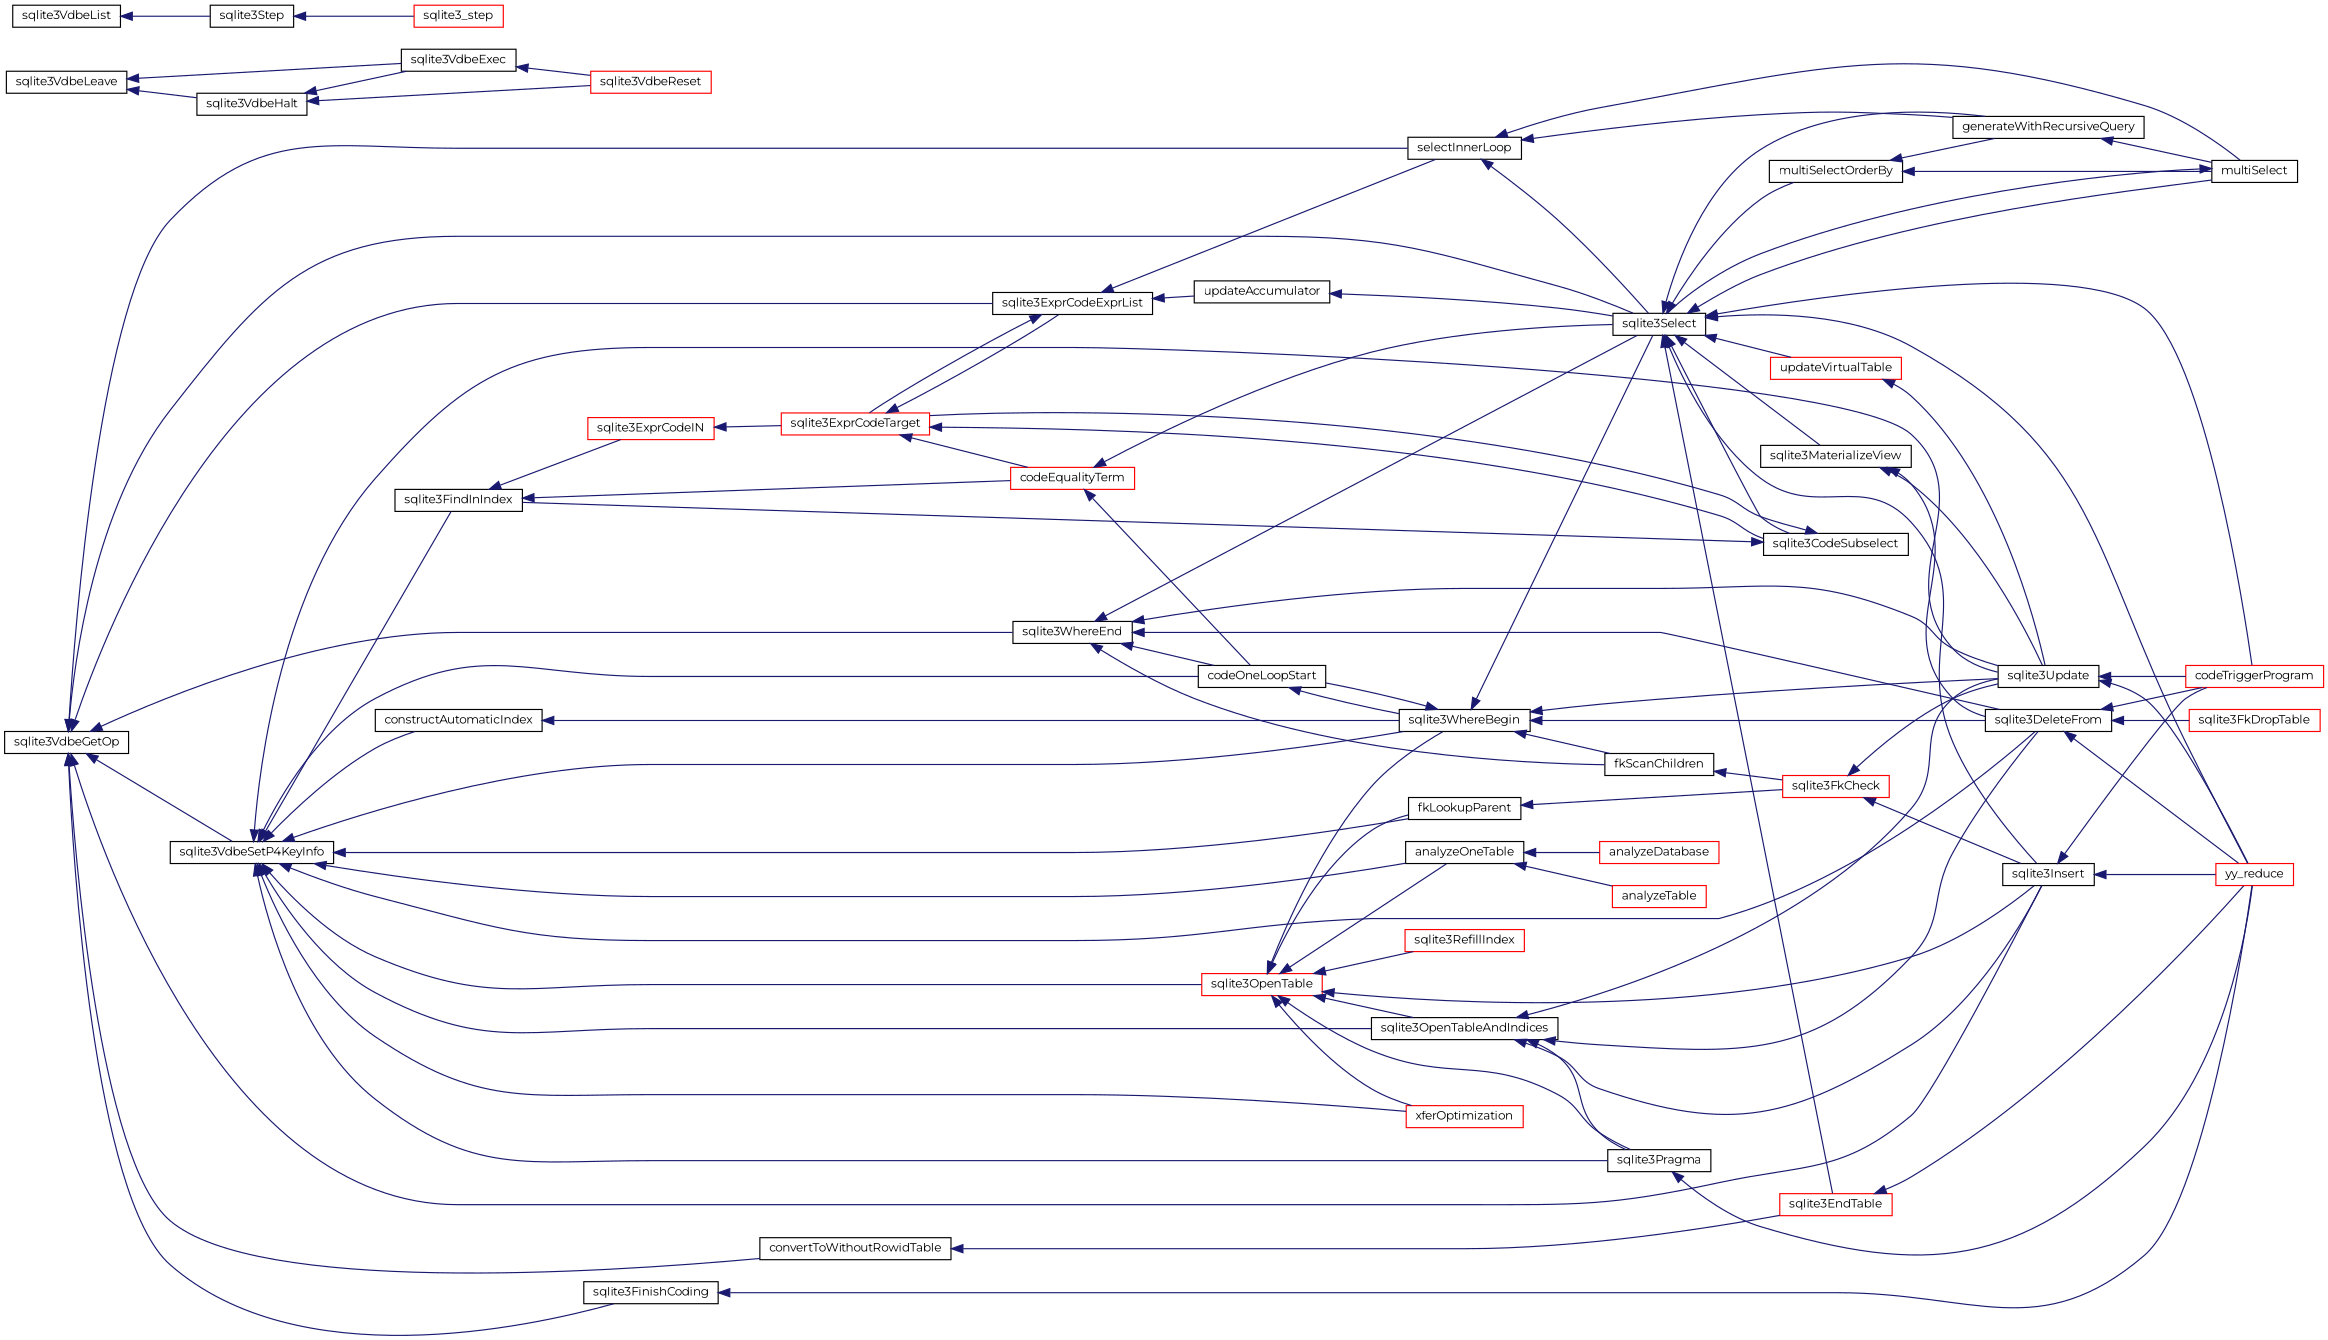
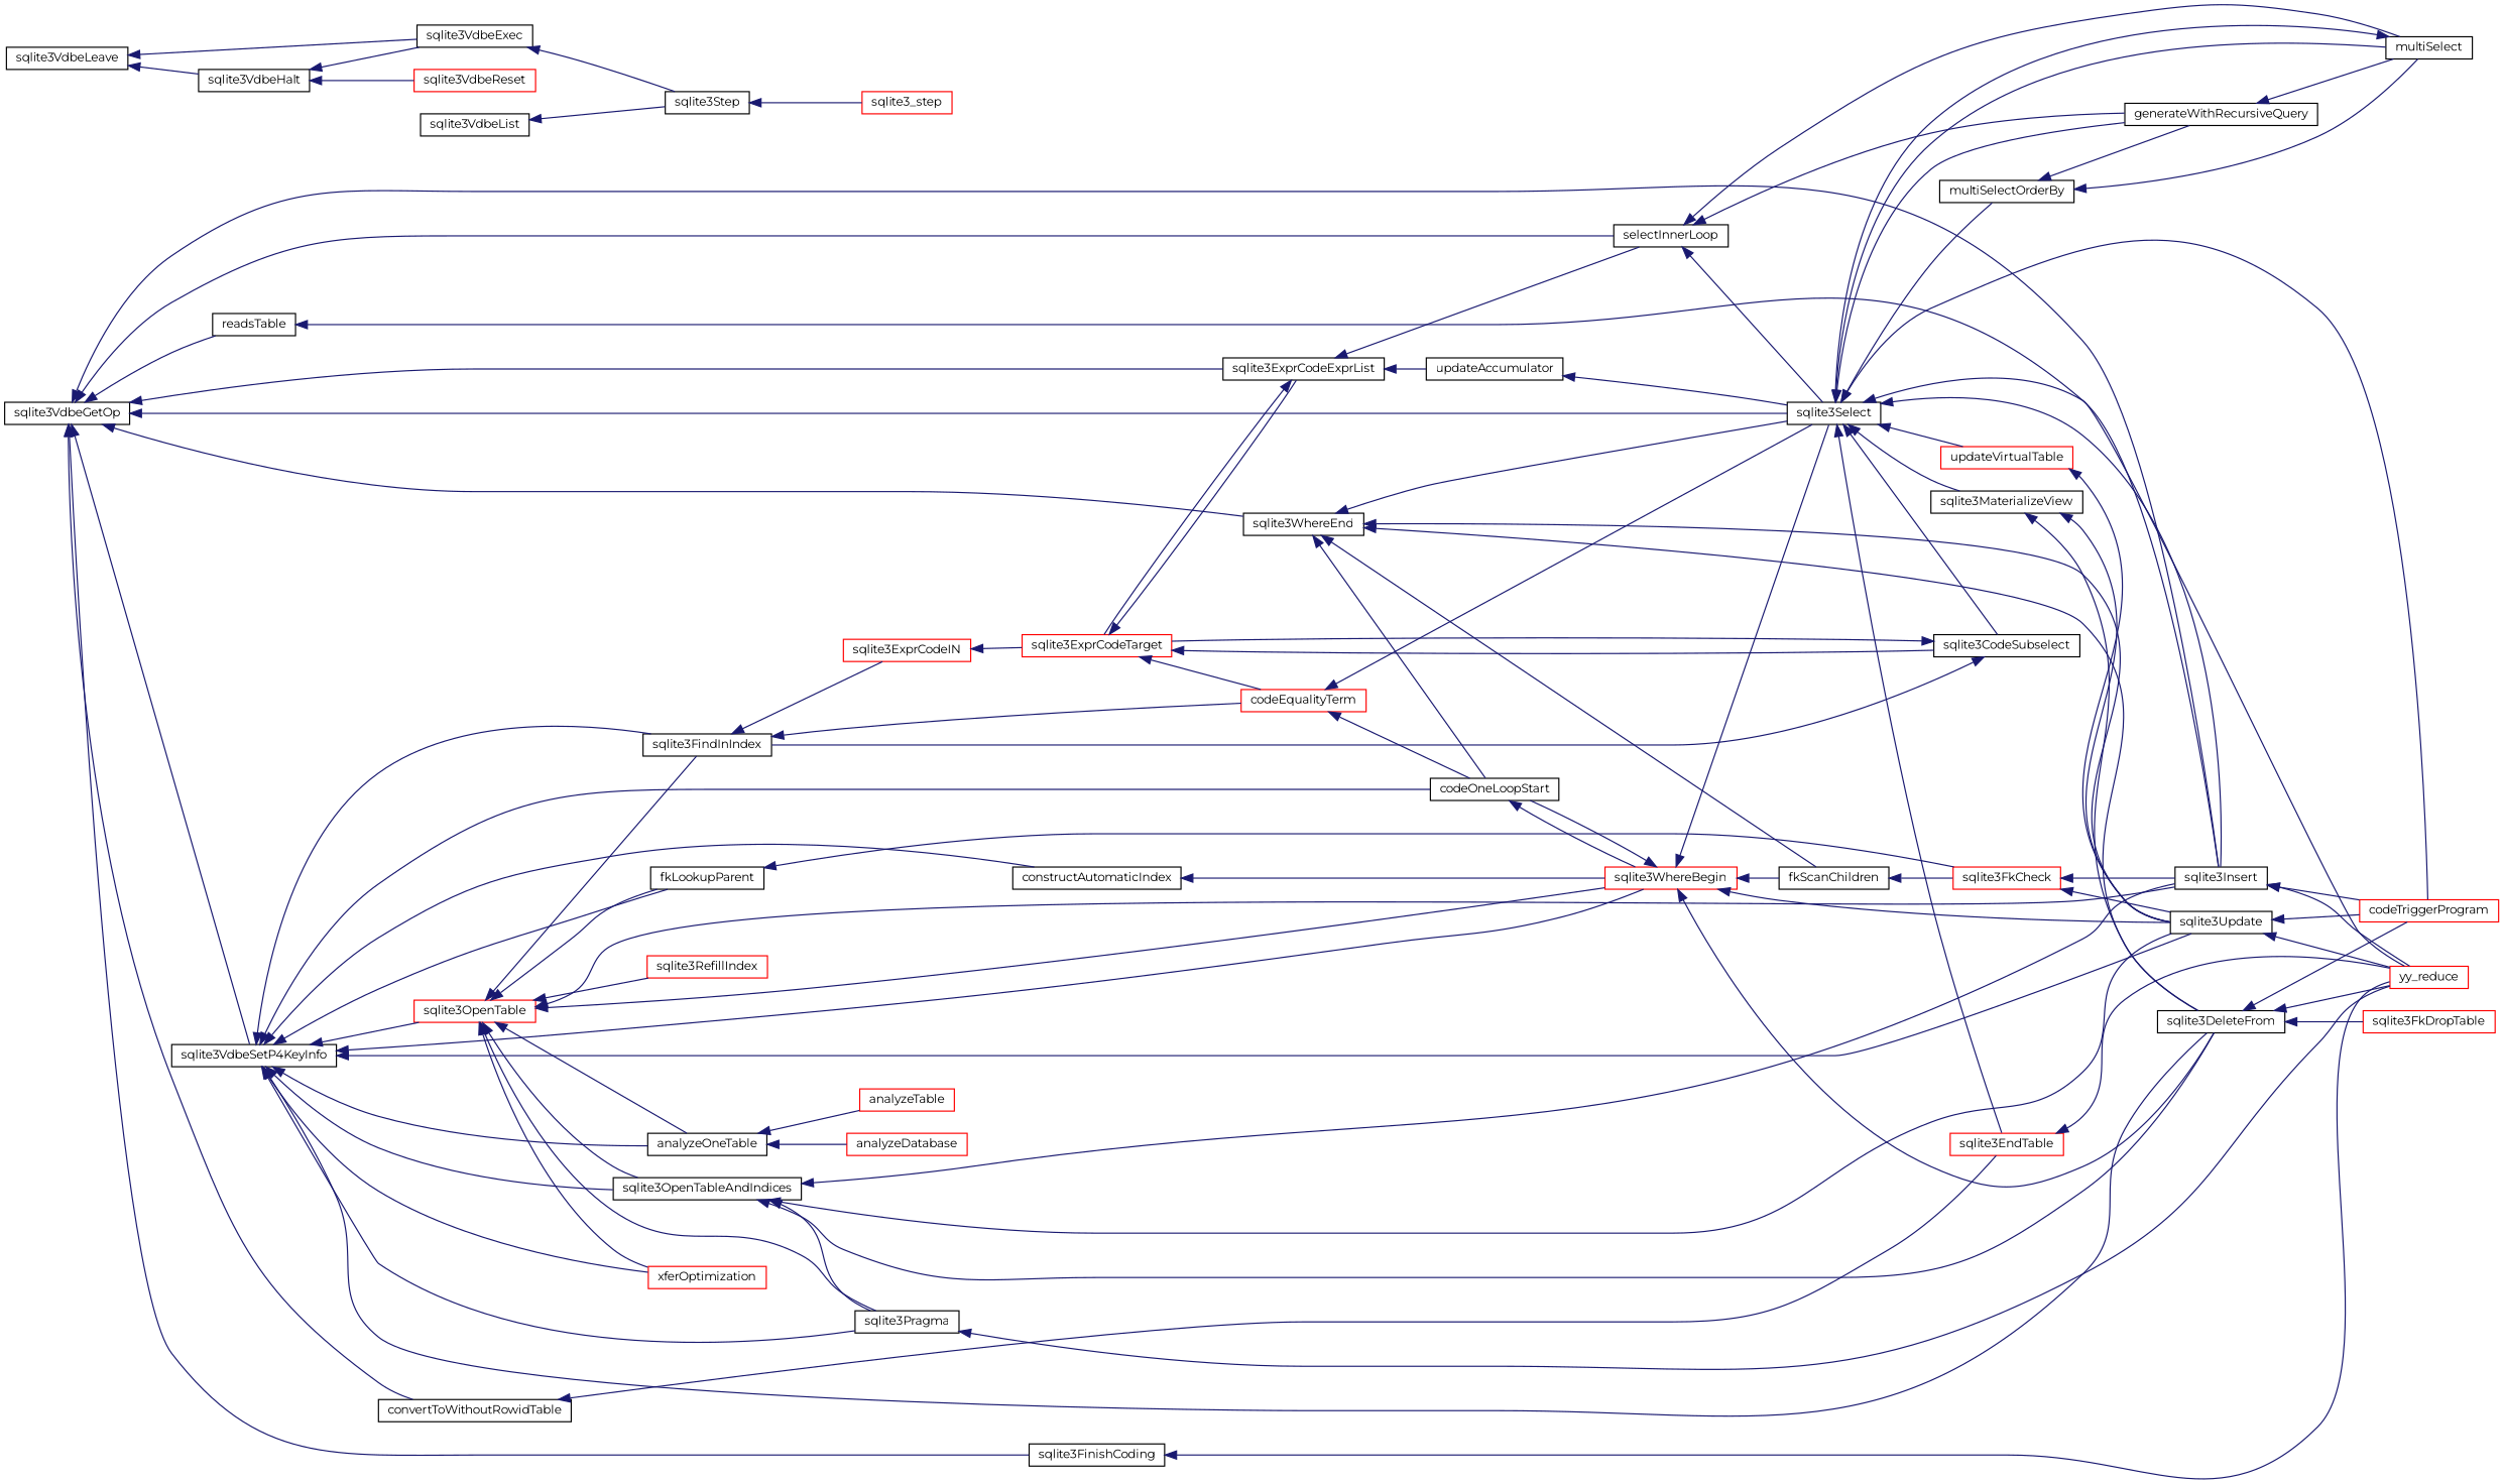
  digraph {
    fontname=Montserrat
    rankdir=LR
    node [color=black fillcolor=white fontname=Montserrat fontsize=10 shape=record style=filled]
    edge [color=midnightblue dir=back fontname=Montserrat fontsize=10 labelfontname=FreeSans labelfontsize=10 style=solid]
    n1 [height=0.2 label=sqlite3VdbeGetOp width=0.4]
    n2 [height=0.2 label=sqlite3VdbeSetP4KeyInfo width=0.4]
    n3 [height=0.2 label=sqlite3ExprCodeExprList width=0.4]
    n4 [height=0.2 label=selectInnerLoop width=0.4]
    n5 [height=0.2 label=sqlite3Select width=0.4]
    n6 [height=0.2 label=sqlite3Insert width=0.4]
    n7 [height=0.2 label=sqlite3FinishCoding width=0.4]
    n8 [height=0.2 label=convertToWithoutRowidTable width=0.4]
+   n9 [height=0.2 label=readsTable width=0.4]
    n10 [height=0.2 label=sqlite3WhereEnd width=0.4]
    n11 [height=0.2 label=sqlite3VdbeLeave width=0.4]
    n12 [height=0.2 label=sqlite3VdbeHalt width=0.4]
    n13 [height=0.2 label=sqlite3VdbeExec width=0.4]
    n14 [height=0.2 label=sqlite3VdbeList width=0.4]
    n15 [height=0.2 label=sqlite3Step width=0.4]
    n16 [height=0.2 label=sqlite3FindInIndex width=0.4]
    n17 [height=0.2 label=sqlite3DeleteFrom width=0.4]
    n18 [height=0.2 label=sqlite3Update width=0.4]
    n19 [height=0.2 label=codeOneLoopStart width=0.4]
-   n20 [height=0.2 label=sqlite3WhereBegin width=0.4]
+   n20 [color=red height=0.2 label=sqlite3WhereBegin width=0.4]
    n21 [height=0.2 label=analyzeOneTable width=0.4]
    n22 [height=0.2 label=fkLookupParent width=0.4]
    n23 [color=red height=0.2 label=sqlite3OpenTable width=0.4]
    n24 [height=0.2 label=sqlite3OpenTableAndIndices width=0.4]
    n25 [height=0.2 label=sqlite3Pragma width=0.4]
    n26 [color=red height=0.2 label=xferOptimization width=0.4]
    n27 [height=0.2 label=constructAutomaticIndex width=0.4]
    n28 [color=red height=0.2 label=sqlite3ExprCodeTarget width=0.4]
    n29 [height=0.2 label=updateAccumulator width=0.4]
    n30 [height=0.2 label=generateWithRecursiveQuery width=0.4]
    n31 [height=0.2 label=multiSelect width=0.4]
    n32 [height=0.2 label=sqlite3CodeSubselect width=0.4]
    n33 [color=red height=0.2 label=sqlite3EndTable width=0.4]
    n34 [color=red height=0.2 label=yy_reduce width=0.4]
    n35 [height=0.2 label=sqlite3MaterializeView width=0.4]
    n36 [color=red height=0.2 label=codeTriggerProgram width=0.4]
    n37 [height=0.2 label=multiSelectOrderBy width=0.4]
    n38 [color=red height=0.2 label=updateVirtualTable width=0.4]
    n39 [height=0.2 label=fkScanChildren width=0.4]
    n40 [color=red height=0.2 label=sqlite3ExprCodeIN width=0.4]
    n41 [color=red height=0.2 label=codeEqualityTerm width=0.4]
    n42 [color=red height=0.2 label=sqlite3FkDropTable width=0.4]
    n43 [color=red height=0.2 label=analyzeDatabase width=0.4]
    n44 [color=red height=0.2 label=analyzeTable width=0.4]
    n45 [color=red height=0.2 label=sqlite3FkCheck width=0.4]
    n46 [color=red height=0.2 label=sqlite3RefillIndex width=0.4]
    n47 [color=red height=0.2 label=sqlite3VdbeReset width=0.4]
    n48 [color=red height=0.2 label=sqlite3_step width=0.4]
    n1 -> n2
    n1 -> n3
    n1 -> n4
    n1 -> n5
    n1 -> n6
    n1 -> n7
    n1 -> n8
+   n1 -> n9
    n1 -> n10
    n2 -> n16
    n2 -> n17
    n2 -> n18
    n2 -> n19
    n2 -> n20
    n2 -> n21
    n2 -> n22
    n2 -> n23
    n2 -> n24
    n2 -> n25
    n2 -> n26
    n2 -> n27
    n3 -> n4
    n3 -> n28
    n3 -> n29
    n4 -> n5
    n4 -> n30
    n4 -> n31
    n5 -> n6
    n5 -> n30
    n5 -> n31
    n5 -> n32
    n5 -> n33
    n5 -> n34
    n5 -> n35
    n5 -> n36
    n5 -> n37
    n5 -> n38
    n6 -> n34
    n6 -> n36
    n7 -> n34
    n8 -> n33
+   n9 -> n6
    n10 -> n5
    n10 -> n17
    n10 -> n18
    n10 -> n19
    n10 -> n39
    n11 -> n12
    n11 -> n13
    n12 -> n13
    n12 -> n47
-   n13 -> n47
+   n13 -> n15
    n14 -> n15
    n15 -> n48
    n16 -> n40
    n16 -> n41
    n17 -> n34
    n17 -> n36
    n17 -> n42
    n18 -> n34
    n18 -> n36
    n19 -> n20
    n20 -> n5
    n20 -> n17
    n20 -> n18
    n20 -> n19
    n20 -> n39
    n21 -> n43
    n21 -> n44
    n22 -> n45
    n23 -> n6
+   n23 -> n16
    n23 -> n20
    n23 -> n21
    n23 -> n22
    n23 -> n24
    n23 -> n25
    n23 -> n26
    n23 -> n46
    n24 -> n6
    n24 -> n17
    n24 -> n18
    n24 -> n25
    n25 -> n34
    n27 -> n20
    n28 -> n3
    n28 -> n32
    n28 -> n41
    n29 -> n5
    n30 -> n31
    n31 -> n5
    n32 -> n16
    n32 -> n28
    n33 -> n34
    n35 -> n17
    n35 -> n18
    n37 -> n30
    n37 -> n31
    n38 -> n18
    n39 -> n45
    n40 -> n28
    n41 -> n5
    n41 -> n19
    n45 -> n6
    n45 -> n18
  }
